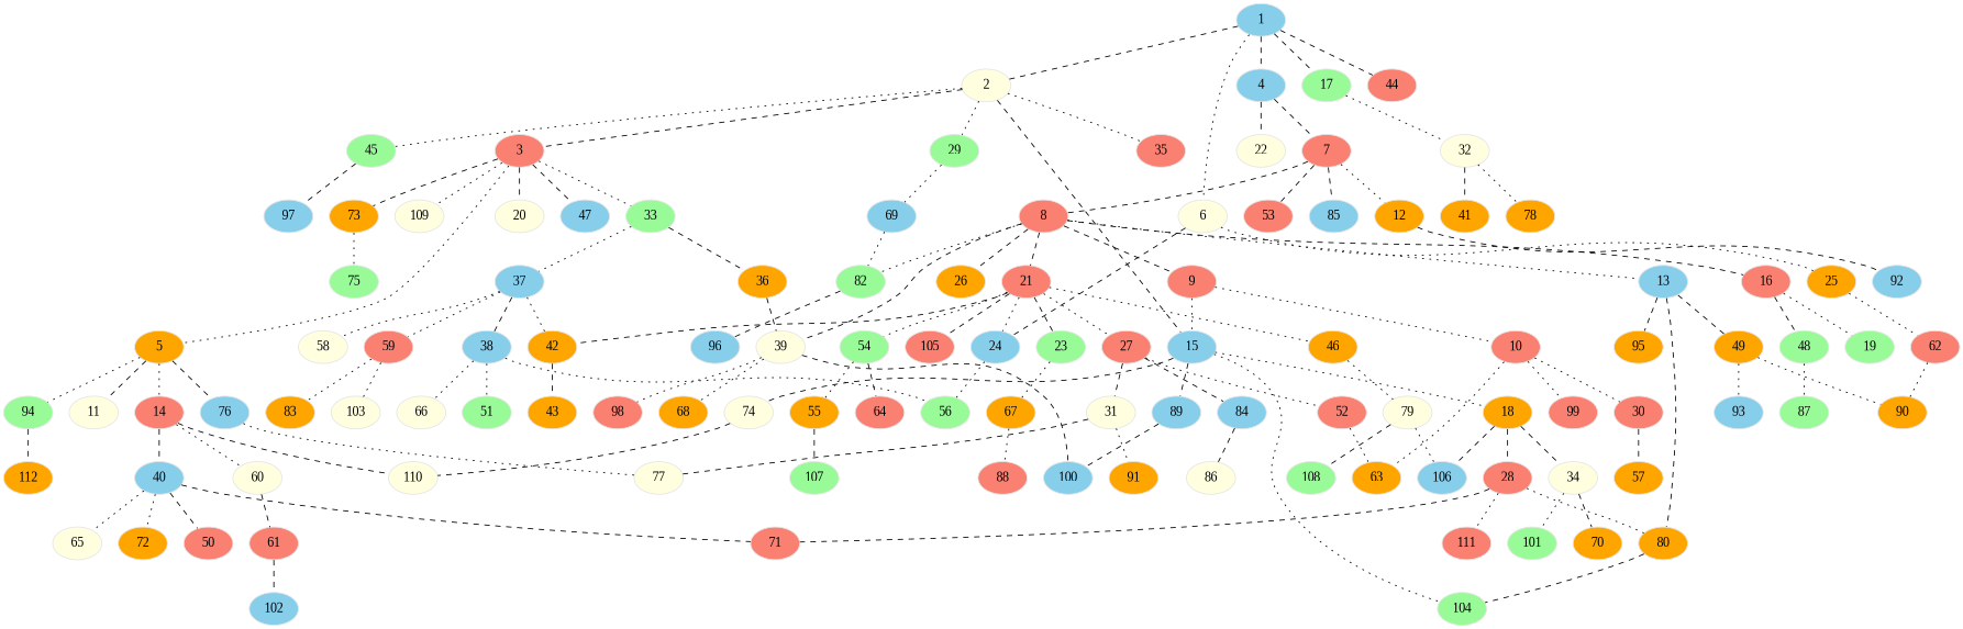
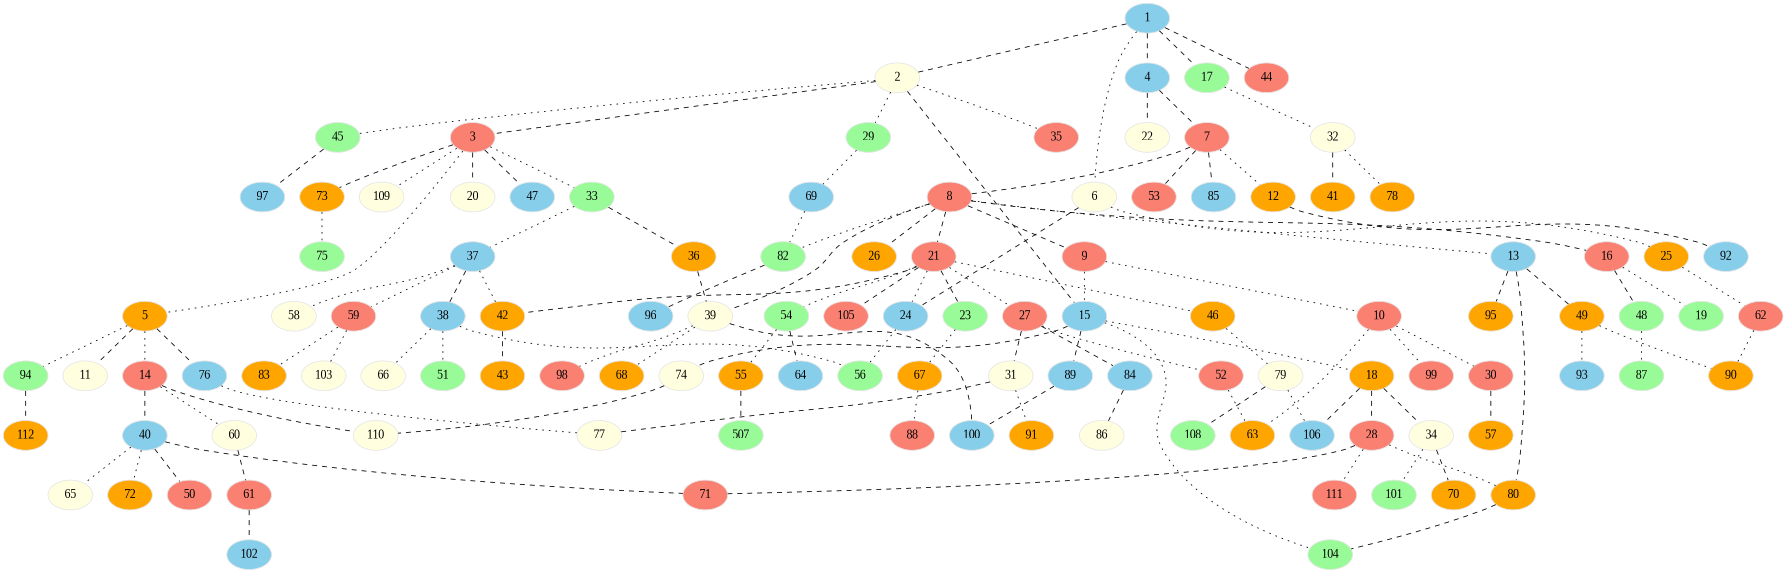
  graph {
    fontname="Liberation Serif"
    node [color=gray90 fillcolor=orange fontname="Liberation Serif" style=filled]
    edge [fontname="Liberation Serif" style=dashed]
    1 [fillcolor=skyblue]
    2 [fillcolor=lightyellow]
    4 [fillcolor=skyblue]
    6 [fillcolor=lightyellow]
    17 [fillcolor=palegreen]
    44 [fillcolor=salmon]
    3 [fillcolor=salmon]
    15 [fillcolor=skyblue]
    29 [fillcolor=palegreen]
    35 [fillcolor=salmon]
    45 [fillcolor=palegreen]
    7 [fillcolor=salmon]
    22 [fillcolor=lightyellow]
    24 [fillcolor=skyblue]
    25
    32 [fillcolor=lightyellow]
    5
    20 [fillcolor=lightyellow]
    33 [fillcolor=palegreen]
    47 [fillcolor=skyblue]
    73
    109 [fillcolor=lightyellow]
    18
    74 [fillcolor=lightyellow]
    89 [fillcolor=skyblue]
    104 [fillcolor=palegreen]
    69 [fillcolor=skyblue]
    97 [fillcolor=skyblue]
    11 [fillcolor=lightyellow]
    14 [fillcolor=salmon]
    76 [fillcolor=skyblue]
    94 [fillcolor=palegreen]
    36
    37 [fillcolor=skyblue]
    75 [fillcolor=palegreen]
    8 [fillcolor=salmon]
    12
    53 [fillcolor=salmon]
    85 [fillcolor=skyblue]
    40 [fillcolor=skyblue]
    60 [fillcolor=lightyellow]
    110 [fillcolor=lightyellow]
    77 [fillcolor=lightyellow]
    112
    56 [fillcolor=palegreen]
    62 [fillcolor=salmon]
    9 [fillcolor=salmon]
    13 [fillcolor=skyblue]
    16 [fillcolor=salmon]
    21 [fillcolor=salmon]
    26
    39 [fillcolor=lightyellow]
    82 [fillcolor=palegreen]
    92 [fillcolor=skyblue]
    10 [fillcolor=salmon]
    49
    80
    95
    19 [fillcolor=palegreen]
    48 [fillcolor=palegreen]
    23 [fillcolor=palegreen]
    27 [fillcolor=salmon]
    42
    46
    54 [fillcolor=palegreen]
    105 [fillcolor=salmon]
    68
    98 [fillcolor=salmon]
    100 [fillcolor=skyblue]
    96 [fillcolor=skyblue]
    30 [fillcolor=salmon]
    63
    99 [fillcolor=salmon]
    57
    90
    93 [fillcolor=skyblue]
    71 [fillcolor=salmon]
    50 [fillcolor=salmon]
    65 [fillcolor=lightyellow]
    72
    61 [fillcolor=salmon]
    28 [fillcolor=salmon]
    34 [fillcolor=lightyellow]
    106 [fillcolor=skyblue]
    87 [fillcolor=palegreen]
    41
    78
    111 [fillcolor=salmon]
    70
    101 [fillcolor=palegreen]
    67
    31 [fillcolor=lightyellow]
    52 [fillcolor=salmon]
    84 [fillcolor=skyblue]
    43
    79 [fillcolor=lightyellow]
    55
-   64 [fillcolor=salmon]
+   64 [fillcolor=skyblue]
    88 [fillcolor=salmon]
    91
    86 [fillcolor=lightyellow]
    38 [fillcolor=skyblue]
    58 [fillcolor=lightyellow]
    59 [fillcolor=salmon]
    51 [fillcolor=palegreen]
    66 [fillcolor=lightyellow]
    83
    103 [fillcolor=lightyellow]
    108 [fillcolor=palegreen]
-   107 [fillcolor=palegreen]
+   107 [fillcolor=palegreen label=507]
    102 [fillcolor=skyblue]
    1 -- 2
    1 -- 4
    1 -- 6 [style=dotted]
    1 -- 17
    1 -- 44
    2 -- 3
    2 -- 15
    2 -- 29 [style=dotted]
    2 -- 35 [style=dotted]
    2 -- 45 [style=dotted]
    4 -- 7
    4 -- 22
    6 -- 24
    6 -- 25 [style=dotted]
    17 -- 32 [style=dotted]
    3 -- 5 [style=dotted]
    3 -- 20
    3 -- 33 [style=dotted]
    3 -- 47
    3 -- 73
    3 -- 109 [style=dotted]
    15 -- 18 [style=dotted]
    15 -- 74
    15 -- 89
    15 -- 104 [style=dotted]
    29 -- 69 [style=dotted]
    45 -- 97
    7 -- 8
    7 -- 12 [style=dotted]
    7 -- 53
    7 -- 85
    24 -- 56 [style=dotted]
    25 -- 62 [style=dotted]
    32 -- 41
    32 -- 78 [style=dotted]
    5 -- 11
    5 -- 14 [style=dotted]
    5 -- 76
    5 -- 94 [style=dotted]
    33 -- 36
    33 -- 37 [style=dotted]
    73 -- 75 [style=dotted]
    18 -- 28
    18 -- 34
    18 -- 106
    74 -- 110
    89 -- 100
    69 -- 82 [style=dotted]
    14 -- 40
    14 -- 60 [style=dotted]
    14 -- 110
    76 -- 77 [style=dotted]
    94 -- 112
    36 -- 39
    37 -- 42 [style=dotted]
    37 -- 38
    37 -- 58 [style=dotted]
    37 -- 59 [style=dotted]
    8 -- 9
    8 -- 13 [style=dotted]
    8 -- 16
    8 -- 21
    8 -- 26
    8 -- 39
    8 -- 82 [style=dotted]
    12 -- 92
    40 -- 71
    40 -- 50
    40 -- 65 [style=dotted]
    40 -- 72 [style=dotted]
    60 -- 61
    62 -- 90 [style=dotted]
    9 -- 15 [style=dotted]
    9 -- 10 [style=dotted]
    13 -- 49
    13 -- 80
    13 -- 95
    16 -- 19 [style=dotted]
    16 -- 48
    21 -- 24 [style=dotted]
    21 -- 23
    21 -- 27 [style=dotted]
    21 -- 42
    21 -- 46 [style=dotted]
    21 -- 54 [style=dotted]
    21 -- 105
    39 -- 68 [style=dotted]
    39 -- 98 [style=dotted]
    39 -- 100
    82 -- 96
    10 -- 30 [style=dotted]
    10 -- 63 [style=dotted]
    10 -- 99 [style=dotted]
    49 -- 90 [style=dotted]
    49 -- 93 [style=dotted]
    80 -- 104
    48 -- 87 [style=dotted]
    23 -- 67 [style=dotted]
    27 -- 31
    27 -- 52 [style=dotted]
    27 -- 84
    42 -- 43
    46 -- 79 [style=dotted]
    54 -- 55 [style=dotted]
    54 -- 64
    30 -- 57
    61 -- 102
    28 -- 80 [style=dotted]
    28 -- 71
    28 -- 111 [style=dotted]
    34 -- 70
    34 -- 101 [style=dotted]
    67 -- 88 [style=dotted]
    31 -- 77
    31 -- 91 [style=dotted]
    52 -- 63 [style=dotted]
    84 -- 86
    79 -- 106 [style=dotted]
    79 -- 108
    55 -- 107
    38 -- 56 [style=dotted]
    38 -- 51 [style=dotted]
    38 -- 66 [style=dotted]
    59 -- 83 [style=dotted]
    59 -- 103 [style=dotted]
  }
